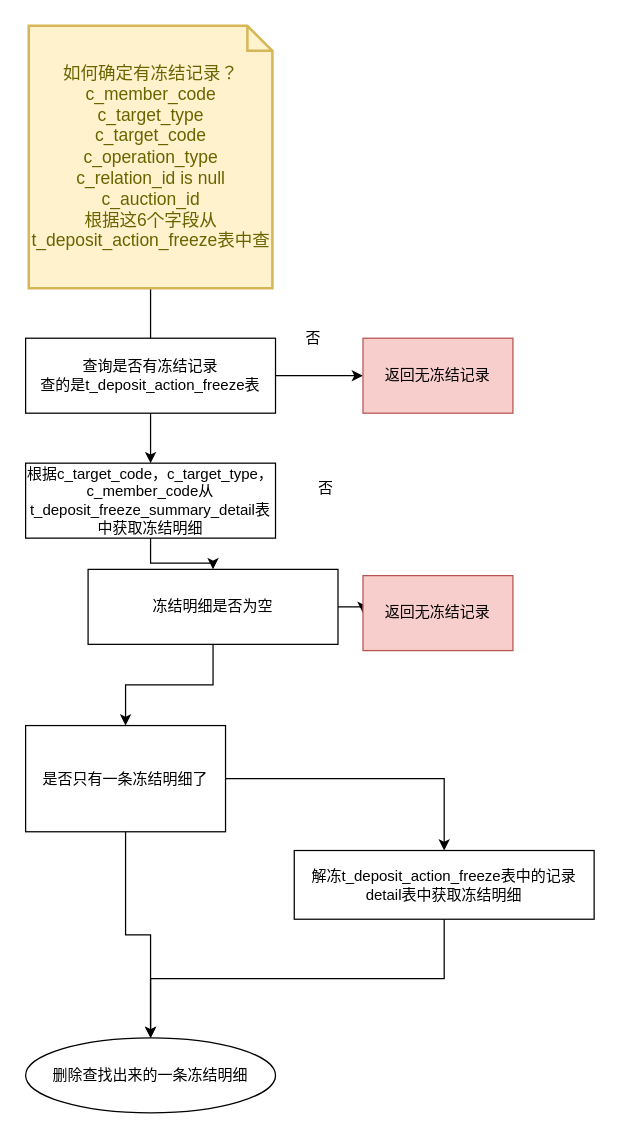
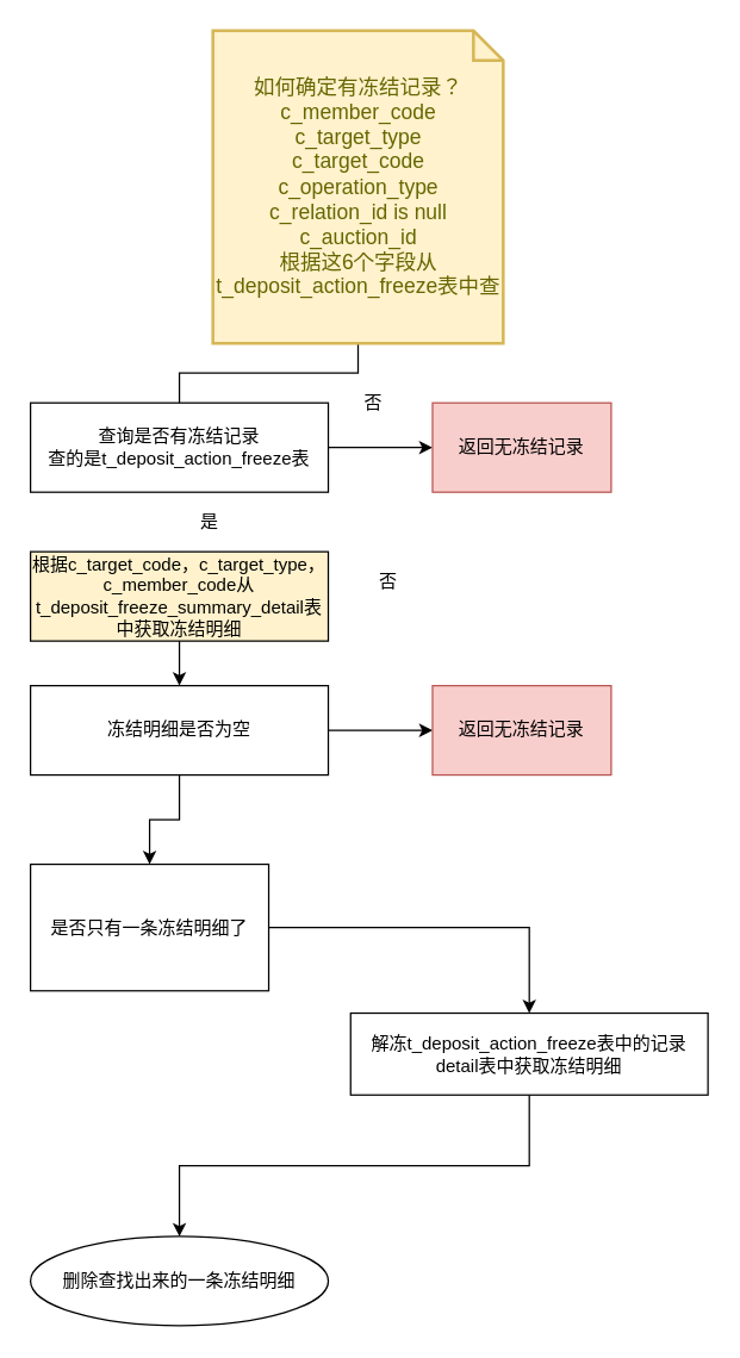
  <mxCell id="0" />
  <mxCell id="1" parent="0" />
  <mxCell id="2" style="edgeStyle=orthogonalEdgeStyle;rounded=0;orthogonalLoop=1;jettySize=auto;html=1;exitX=1;exitY=0.5;exitDx=0;exitDy=0;entryX=0;entryY=0.5;entryDx=0;entryDy=0;" edge="1" parent="1" source="5" target="6"><mxGeometry relative="1" as="geometry" /></mxCell>
- <mxCell id="3" style="edgeStyle=orthogonalEdgeStyle;rounded=0;orthogonalLoop=1;jettySize=auto;html=1;exitX=0.5;exitY=1;exitDx=0;exitDy=0;entryX=0.5;entryY=0;entryDx=0;entryDy=0;" edge="1" parent="1" source="5" target="16"><mxGeometry relative="1" as="geometry" /></mxCell>
  <mxCell id="4" style="edgeStyle=orthogonalEdgeStyle;rounded=0;orthogonalLoop=1;jettySize=auto;html=1;exitX=0.5;exitY=0;exitDx=0;exitDy=0;endArrow=none;endFill=0;" edge="1" parent="1" source="5" target="7"><mxGeometry relative="1" as="geometry" /></mxCell>
  <mxCell id="5" value="查询是否有冻结记录&lt;br&gt;查的是t_deposit_action_freeze表" style="rounded=0;whiteSpace=wrap;html=1;" vertex="1" parent="1"><mxGeometry x="20" y="270" width="200" height="60" as="geometry" /></mxCell>
  <mxCell id="6" value="返回无冻结记录" style="rounded=0;whiteSpace=wrap;html=1;fillColor=#f8cecc;strokeColor=#b85450;" vertex="1" parent="1"><mxGeometry x="290" y="270" width="120" height="60" as="geometry" /></mxCell>
- <mxCell id="7" value="如何确定有冻结记录？&lt;br&gt;&lt;div&gt;c_member_code&lt;/div&gt;&lt;div&gt;c_target_type&lt;/div&gt;&lt;div&gt;c_target_code&lt;/div&gt;&lt;div&gt;c_operation_type&lt;/div&gt;&lt;div&gt;c_relation_id is null&lt;/div&gt;&lt;div&gt;c_auction_id&lt;/div&gt;&lt;div&gt;根据这6个字段从t_deposit_action_freeze表中查&lt;/div&gt;" style="shape=note;strokeWidth=2;fontSize=14;size=20;whiteSpace=wrap;html=1;fillColor=#fff2cc;strokeColor=#d6b656;fontColor=#666600;" vertex="1" parent="1"><mxGeometry x="22.5" y="20" width="195" height="210" as="geometry" /></mxCell>
+ <mxCell id="7" value="如何确定有冻结记录？&lt;br&gt;&lt;div&gt;c_member_code&lt;/div&gt;&lt;div&gt;c_target_type&lt;/div&gt;&lt;div&gt;c_target_code&lt;/div&gt;&lt;div&gt;c_operation_type&lt;/div&gt;&lt;div&gt;c_relation_id is null&lt;/div&gt;&lt;div&gt;c_auction_id&lt;/div&gt;&lt;div&gt;根据这6个字段从t_deposit_action_freeze表中查&lt;/div&gt;" style="shape=note;strokeWidth=2;fontSize=14;size=20;whiteSpace=wrap;html=1;fillColor=#fff2cc;strokeColor=#d6b656;fontColor=#666600;" vertex="1" parent="1"><mxGeometry x="142.5" y="20" width="195" height="210" as="geometry" /></mxCell>
  <mxCell id="8" style="edgeStyle=orthogonalEdgeStyle;rounded=0;orthogonalLoop=1;jettySize=auto;html=1;exitX=1;exitY=0.5;exitDx=0;exitDy=0;entryX=0;entryY=0.5;entryDx=0;entryDy=0;" edge="1" parent="1" source="10" target="13"><mxGeometry relative="1" as="geometry" /></mxCell>
  <mxCell id="9" style="edgeStyle=orthogonalEdgeStyle;rounded=0;orthogonalLoop=1;jettySize=auto;html=1;exitX=0.5;exitY=1;exitDx=0;exitDy=0;entryX=0.5;entryY=0;entryDx=0;entryDy=0;" edge="1" parent="1" source="10" target="19"><mxGeometry relative="1" as="geometry" /></mxCell>
- <mxCell id="10" value="冻结明细是否为空" style="rounded=0;whiteSpace=wrap;html=1;" vertex="1" parent="1"><mxGeometry x="70" y="455" width="200" height="60" as="geometry" /></mxCell>
+ <mxCell id="10" value="冻结明细是否为空" style="rounded=0;whiteSpace=wrap;html=1;" vertex="1" parent="1"><mxGeometry x="20" y="460" width="200" height="60" as="geometry" /></mxCell>
  <mxCell id="11" value="否" style="text;html=1;align=center;verticalAlign=middle;resizable=0;points=[];autosize=1;strokeColor=none;fillColor=none;" vertex="1" parent="1"><mxGeometry x="235" y="260" width="30" height="20" as="geometry" /></mxCell>
+ <mxCell id="12" value="是" style="text;html=1;align=center;verticalAlign=middle;resizable=0;points=[];autosize=1;strokeColor=none;fillColor=none;" vertex="1" parent="1"><mxGeometry x="125" y="340" width="30" height="20" as="geometry" /></mxCell>
  <mxCell id="13" value="返回无冻结记录" style="rounded=0;whiteSpace=wrap;html=1;fillColor=#f8cecc;strokeColor=#b85450;" vertex="1" parent="1"><mxGeometry x="290" y="460" width="120" height="60" as="geometry" /></mxCell>
  <mxCell id="14" value="否" style="text;html=1;align=center;verticalAlign=middle;resizable=0;points=[];autosize=1;strokeColor=none;fillColor=none;" vertex="1" parent="1"><mxGeometry x="245" y="380" width="30" height="20" as="geometry" /></mxCell>
  <mxCell id="15" style="edgeStyle=orthogonalEdgeStyle;rounded=0;orthogonalLoop=1;jettySize=auto;html=1;exitX=0.5;exitY=1;exitDx=0;exitDy=0;entryX=0.5;entryY=0;entryDx=0;entryDy=0;" edge="1" parent="1" source="16" target="10"><mxGeometry relative="1" as="geometry" /></mxCell>
- <mxCell id="16" value="根据c_target_code，c_target_type，&lt;br&gt;c_member_code从t_deposit_freeze_summary_detail表中获取冻结明细" style="rounded=0;whiteSpace=wrap;html=1;" vertex="1" parent="1"><mxGeometry x="20" y="370" width="200" height="60" as="geometry" /></mxCell>
+ <mxCell id="16" value="根据c_target_code，c_target_type，&lt;br&gt;c_member_code从t_deposit_freeze_summary_detail表中获取冻结明细" style="rounded=0;whiteSpace=wrap;html=1;fillColor=#fff2cc;" vertex="1" parent="1"><mxGeometry x="20" y="370" width="200" height="60" as="geometry" /></mxCell>
  <mxCell id="17" style="edgeStyle=orthogonalEdgeStyle;rounded=0;orthogonalLoop=1;jettySize=auto;html=1;exitX=1;exitY=0.5;exitDx=0;exitDy=0;entryX=0.5;entryY=0;entryDx=0;entryDy=0;" edge="1" parent="1" source="19" target="22"><mxGeometry relative="1" as="geometry"><mxPoint x="260" y="610" as="targetPoint" /></mxGeometry></mxCell>
- <mxCell id="18" style="edgeStyle=orthogonalEdgeStyle;rounded=0;orthogonalLoop=1;jettySize=auto;html=1;exitX=0.5;exitY=1;exitDx=0;exitDy=0;entryX=0.5;entryY=0;entryDx=0;entryDy=0;" edge="1" parent="1" source="19" target="20"><mxGeometry relative="1" as="geometry" /></mxCell>
  <mxCell id="19" value="是否只有一条冻结明细了" style="rounded=0;whiteSpace=wrap;html=1;" vertex="1" parent="1"><mxGeometry x="20" y="580" width="160" height="85" as="geometry" /></mxCell>
  <mxCell id="20" value="删除查找出来的一条冻结明细" style="ellipse;whiteSpace=wrap;html=1;" vertex="1" parent="1"><mxGeometry x="20" y="830" width="200" height="60" as="geometry" /></mxCell>
  <mxCell id="21" style="edgeStyle=orthogonalEdgeStyle;rounded=0;orthogonalLoop=1;jettySize=auto;html=1;exitX=0.5;exitY=1;exitDx=0;exitDy=0;entryX=0.5;entryY=0;entryDx=0;entryDy=0;" edge="1" parent="1" source="22" target="20"><mxGeometry relative="1" as="geometry" /></mxCell>
  <mxCell id="22" value="解冻t_deposit_action_freeze表中的记录&lt;br&gt;detail表中获取冻结明细" style="rounded=0;whiteSpace=wrap;html=1;" vertex="1" parent="1"><mxGeometry x="235" y="680" width="240" height="55" as="geometry" /></mxCell>
